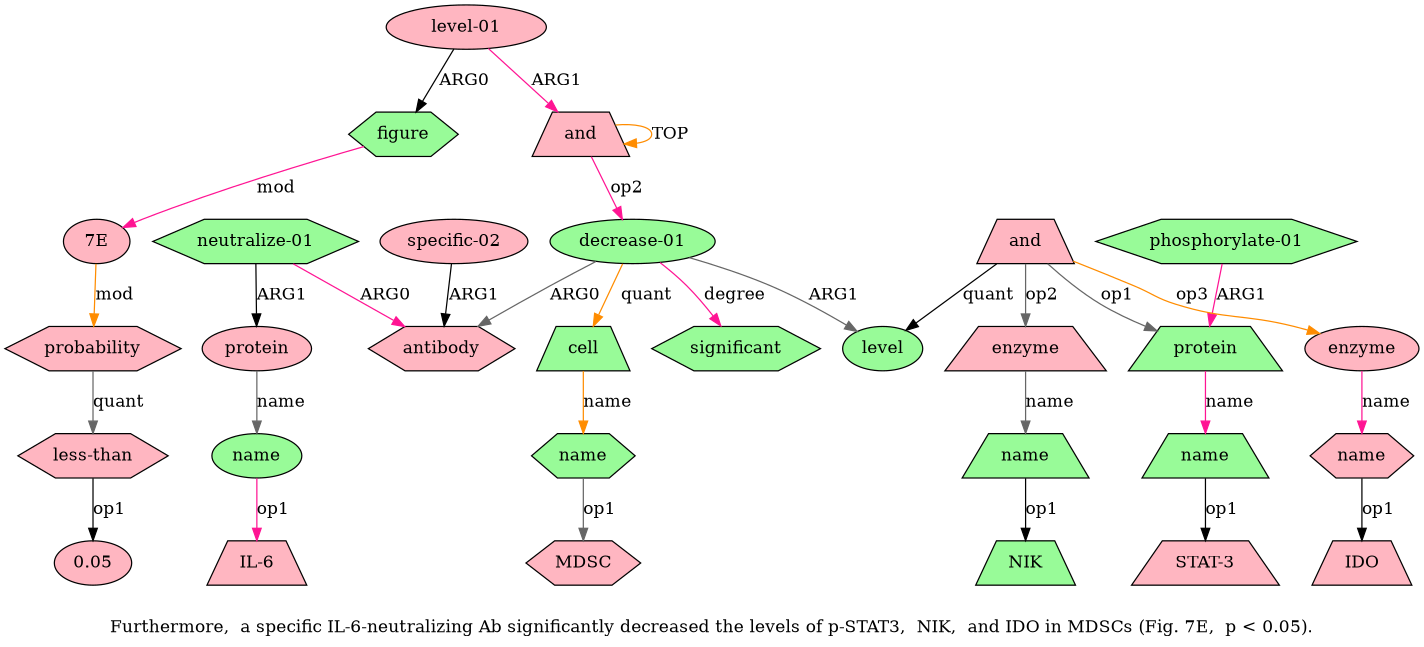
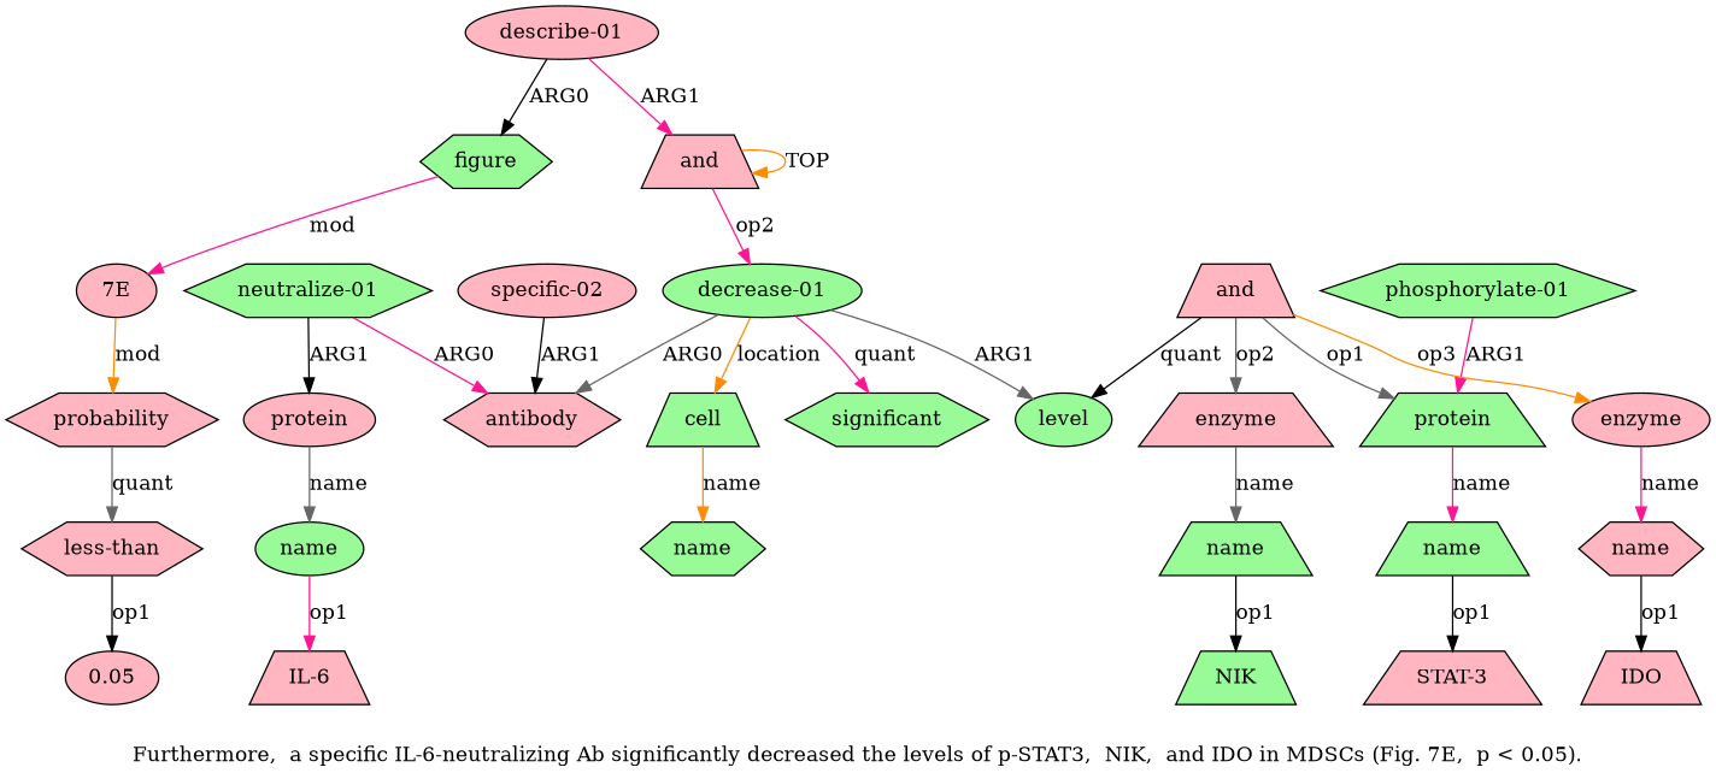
  digraph {
    label="Furthermore,  a specific IL-6-neutralizing Ab significantly decreased the levels of p-STAT3,  NIK,  and IDO in MDSCs (Fig. 7E,  p < 0.05)."
    node [color=black fillcolor=lightpink gold_ind=-1 gold_label=name shape=trapezium style=filled test_ind=-1 test_label=name]
    edge [color=deeppink gold_label=op1 test_label=op1]
    n1 [fillcolor=palegreen gold_ind=20 gold_label=figure label=figure shape=hexagon test_ind=20 test_label=figure]
    n2 [gold_label="7E" label="7E" shape=ellipse test_label="7E"]
    n3 [gold_ind=21 gold_label=probability label=probability shape=hexagon test_ind=21 test_label=probability]
    n4 [gold_ind=22 gold_label="less-than" label="less-than" shape=hexagon test_ind=22 test_label="less-than"]
    n5 [gold_label=0.05 label=0.05 shape=ellipse test_label=0.05]
-   n6 [gold_label=MDSC label=MDSC shape=hexagon test_label=MDSC]
    n7 [gold_label="STAT-3" label="STAT-3" test_label="STAT-3"]
    n8 [gold_ind=15 label=name shape=hexagon test_ind=15]
    n9 [gold_label=IDO label=IDO test_label=IDO]
    n10 [gold_ind=14 gold_label=enzyme label=enzyme shape=ellipse test_ind=14 test_label=enzyme]
    n11 [fillcolor=palegreen gold_ind=17 gold_label=cell label=cell test_ind=17 test_label=cell]
    n12 [fillcolor=palegreen gold_ind=18 label=name shape=hexagon test_ind=18]
    n13 [fillcolor=palegreen gold_ind=16 gold_label=significant label=significant shape=hexagon test_ind=16 test_label=significant]
    n14 [fillcolor=palegreen gold_ind=11 gold_label="phosphorylate-01" label="phosphorylate-01" shape=hexagon test_ind=11 test_label="phosphorylate-01"]
    n15 [fillcolor=palegreen gold_ind=9 gold_label=protein label=protein test_ind=9 test_label=protein]
    n16 [fillcolor=palegreen gold_ind=10 label=name test_ind=10]
    n17 [fillcolor=palegreen gold_ind=13 label=name test_ind=13]
    n18 [fillcolor=palegreen gold_label=NIK label=NIK test_label=NIK]
    n19 [gold_ind=12 gold_label=enzyme label=enzyme test_ind=12 test_label=enzyme]
-   n20 [gold_ind=19 gold_label="describe-01" label="level-01" shape=ellipse test_ind=19 test_label="describe-01"]
+   n20 [gold_ind=19 gold_label="describe-01" label="describe-01" shape=ellipse test_ind=19 test_label="describe-01"]
    n21 [gold_ind=0 gold_label=and label=and test_ind=0 test_label=and]
    n22 [fillcolor=palegreen gold_ind=1 gold_label="decrease-01" label="decrease-01" shape=ellipse test_ind=1 test_label="decrease-01"]
    n23 [gold_ind=2 gold_label=antibody label=antibody shape=hexagon test_ind=2 test_label=antibody]
    n24 [fillcolor=palegreen gold_ind=7 gold_label=level label=level shape=ellipse test_ind=7 test_label=level]
    n25 [fillcolor=palegreen gold_ind=3 gold_label="neutralize-01" label="neutralize-01" shape=hexagon test_ind=3 test_label="neutralize-01"]
    n26 [gold_ind=4 gold_label=protein label=protein shape=ellipse test_ind=4 test_label=protein]
    n27 [fillcolor=palegreen gold_ind=5 label=name shape=ellipse test_ind=5]
    n28 [gold_label="IL-6" label="IL-6" test_label="IL-6"]
    n29 [gold_ind=6 gold_label="specific-02" label="specific-02" shape=ellipse test_ind=6 test_label="specific-02"]
    n30 [gold_ind=8 gold_label=and label=and test_ind=8 test_label=and]
    n1 -> n2 [gold_label=mod label=mod test_label=mod]
    n2 -> n3 [color=darkorange gold_label=mod label=mod test_label=mod]
    n3 -> n4 [color=gray40 gold_label=quant label=quant test_label=quant]
    n4 -> n5 [color=black label=op1]
    n8 -> n9 [color=black label=op1]
    n10 -> n8 [gold_label=name label=name test_label=name]
    n11 -> n12 [color=darkorange gold_label=name label=name test_label=name]
-   n12 -> n6 [color=gray40 label=op1]
    n14 -> n15 [gold_label=ARG1 label=ARG1 test_label=ARG1]
    n15 -> n16 [gold_label=name label=name test_label=name]
    n16 -> n7 [color=black label=op1]
    n17 -> n18 [color=black label=op1]
    n19 -> n17 [color=gray40 gold_label=name label=name test_label=name]
    n20 -> n1 [color=black gold_label=ARG0 label=ARG0 test_label=ARG0]
    n20 -> n21 [gold_label=ARG1 label=ARG1 test_label=ARG1]
    n21 -> n21 [color=darkorange gold_label=TOP label=TOP test_label=TOP]
    n21 -> n22 [gold_label=op2 label=op2 test_label=op2]
-   n22 -> n11 [color=darkorange gold_label=location label=quant test_label=location]
-   n22 -> n13 [gold_label=degree label=degree test_label=degree]
+   n22 -> n11 [color=darkorange gold_label=location label=location test_label=location]
+   n22 -> n13 [gold_label=degree label=quant test_label=degree]
    n22 -> n23 [color=gray40 gold_label=ARG0 label=ARG0 test_label=ARG0]
    n22 -> n24 [color=gray40 gold_label=ARG1 label=ARG1 test_label=ARG1]
    n25 -> n23 [gold_label=ARG0 label=ARG0 test_label=ARG0]
    n25 -> n26 [color=black gold_label=ARG1 label=ARG1 test_label=ARG1]
    n26 -> n27 [color=gray40 gold_label=name label=name test_label=name]
    n27 -> n28 [label=op1]
    n29 -> n23 [color=black gold_label=ARG1 label=ARG1 test_label=ARG1]
    n30 -> n10 [color=darkorange gold_label=op3 label=op3 test_label=op3]
    n30 -> n15 [color=gray40 label=op1]
    n30 -> n19 [color=gray40 gold_label=op2 label=op2 test_label=op2]
    n30 -> n24 [color=black gold_label=quant label=quant test_label=quant]
  }
